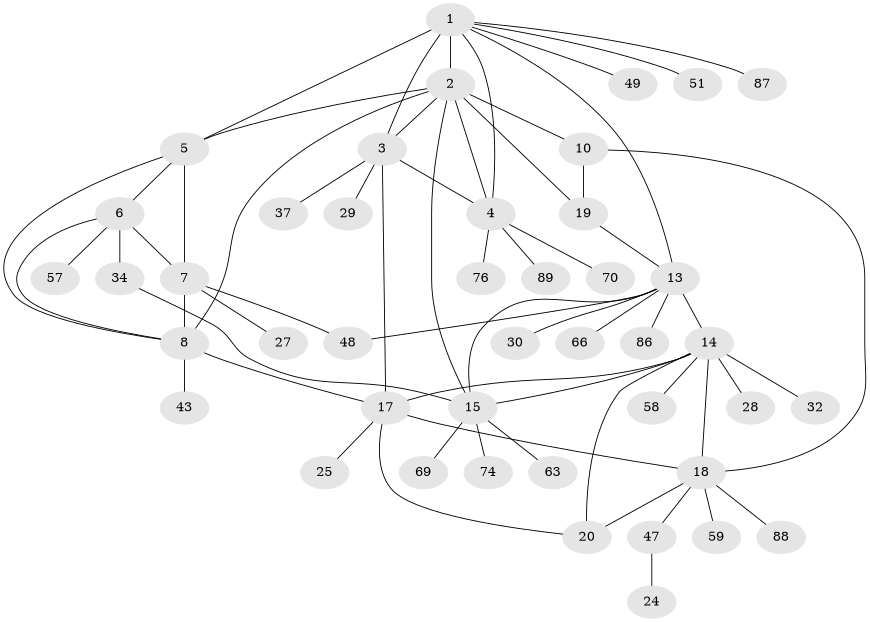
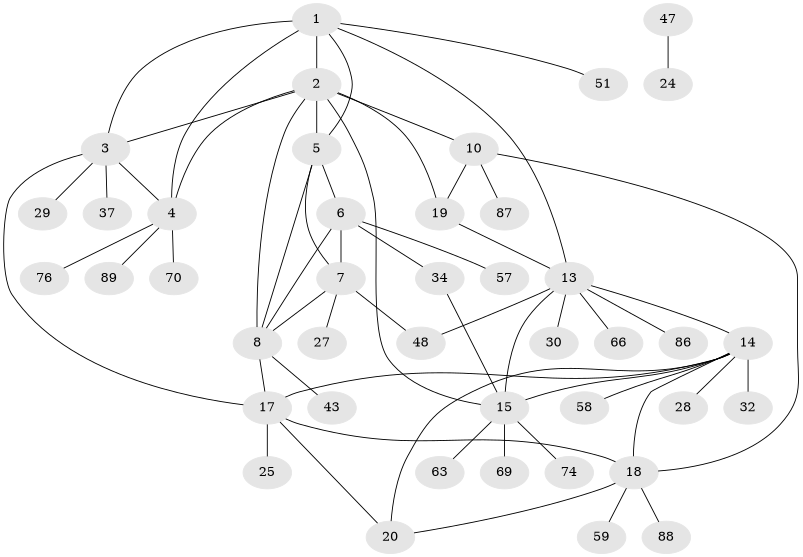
  graph {
    node [color=gray90 style=filled]
    2 [super="+77+91+9"]
    3
    4 [super="+39"]
    5 [super="+64+31"]
    8
    10
    n7 [label=19 super="+26+56"]
    15
    1
    13 [super="+38"]
-   49
    51
    87
    17 [super="+79"]
    29
    37
    70
    76
    89
    6
    7 [super="+21+35+44"]
    48 [super="+84"]
    14 [super="+16+55+19"]
    30
    66
    86 [super="+90"]
    43
    18 [super="+42"]
    63
    69
    74
    20
    25 [super="+81+93"]
    34
    57
    27 [super="+78+75"]
    47
    59
    88
    28
    32
    58
    24
    2 -- 3
    2 -- 4
    2 -- 5
    2 -- 8 [weight=2]
    2 -- 10 [weight=2]
    2 -- n7 [weight=2]
    2 -- 15
    3 -- 4
    3 -- 17
    3 -- 29
    3 -- 37
    4 -- 70
    4 -- 76
    4 -- 89
    5 -- 8
    5 -- 6
    5 -- 7
    8 -- 17
    8 -- 43
    10 -- n7
    10 -- 18
    n7 -- 13 [weight=2]
    15 -- 63
    15 -- 69
    15 -- 74
    1 -- 2 [weight=4]
    1 -- 3
    1 -- 4
    1 -- 5
    1 -- 13
-   1 -- 49
    1 -- 51
-   1 -- 87
+   10 -- 87
    13 -- 15
    13 -- 48
    13 -- 14 [weight=2]
    13 -- 30
    13 -- 66
    13 -- 86
    17 -- 18
    17 -- 20
    17 -- 25
    6 -- 8
    6 -- 7
    6 -- 34
    6 -- 57
    7 -- 8
    7 -- 48
    7 -- 27
    14 -- 15 [weight=2]
    14 -- 17
    14 -- 18
    14 -- 20
    14 -- 28
    14 -- 32
    14 -- 58
    18 -- 20
-   18 -- 47
    18 -- 59
    18 -- 88
    34 -- 15
    47 -- 24
  }
